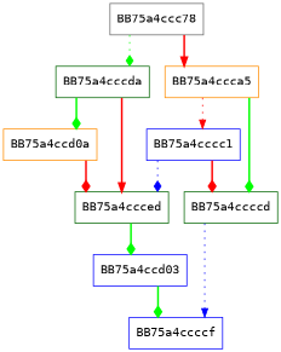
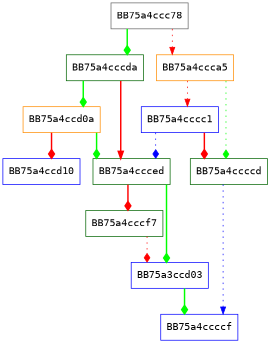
  digraph {
    fontname="DejaVu Sans Mono"
    splines=ortho
    node [color=darkgreen fontname="DejaVu Sans Mono" shape=box]
    edge [arrowhead=diamond color=red fontname="DejaVu Sans Mono" style=bold]
    BB75a4ccc78 [color=gray40]
    BB75a4cccda
    BB75a4ccca5 [color=darkorange]
    BB75a4ccd0a [color=darkorange]
    BB75a4ccced
    BB75a4ccccd
    BB75a4cccc1 [color=blue]
-   BB75a4ccd03 [color=blue]
+   BB75a4ccd10 [color=blue]
+   BB75a4ccd03 [color=blue label=BB75a3ccd03]
+   BB75a4cccf7
    BB75a4ccccf [color=blue]
-   BB75a4ccc78 -> BB75a4cccda [color=green style=dotted]
-   BB75a4ccc78 -> BB75a4ccca5 [arrowhead=normal]
+   BB75a4ccc78 -> BB75a4cccda [color=green]
+   BB75a4ccc78 -> BB75a4ccca5 [arrowhead=normal style=dotted]
    BB75a4cccda -> BB75a4ccd0a [color=green]
    BB75a4cccda -> BB75a4ccced [arrowhead=normal]
-   BB75a4ccca5 -> BB75a4ccccd [color=green]
+   BB75a4ccca5 -> BB75a4ccccd [color=green style=dotted]
    BB75a4ccca5 -> BB75a4cccc1 [arrowhead=normal style=dotted]
-   BB75a4ccd0a -> BB75a4ccced
+   BB75a4ccd0a -> BB75a4ccced [color=green]
+   BB75a4ccd0a -> BB75a4ccd10
    BB75a4ccced -> BB75a4ccd03 [color=green]
+   BB75a4ccced -> BB75a4cccf7
    BB75a4ccccd -> BB75a4ccccf [arrowhead=normal color=blue style=dotted]
    BB75a4cccc1 -> BB75a4ccced [color=blue style=dotted]
    BB75a4cccc1 -> BB75a4ccccd
    BB75a4ccd03 -> BB75a4ccccf [color=green]
+   BB75a4cccf7 -> BB75a4ccd03 [style=dotted]
  }
